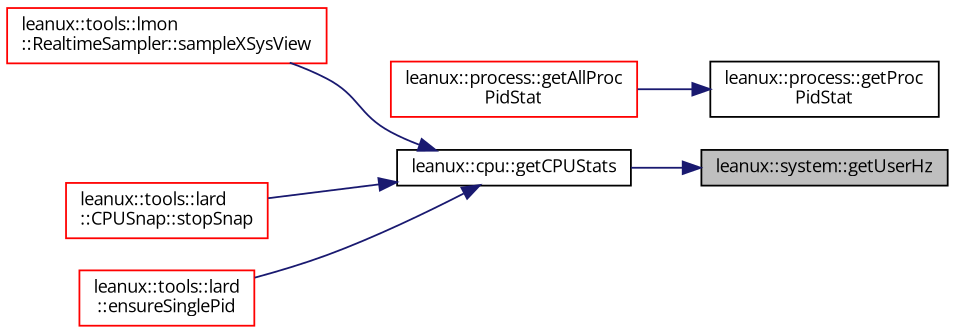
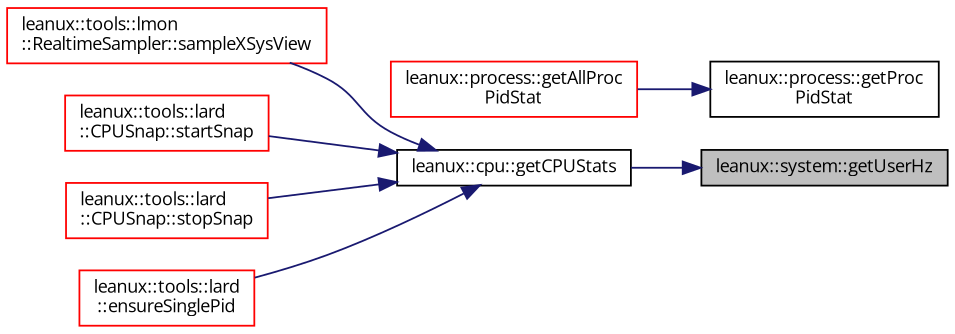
  digraph {
    fontname="Open Sans"
    rankdir=RL
    node [color=red fontname="Open Sans" fontsize=10 shape=record]
    edge [color=midnightblue dir=back fontname="Open Sans" fontsize=10 labelfontname=Helvetica labelfontsize=10 style=solid]
    n1 [color=black fillcolor=grey75 fontcolor=black height=0.2 label="leanux::system::getUserHz" style=filled width=0.4]
    n2 [color=black height=0.2 label="leanux::cpu::getCPUStats" width=0.4]
    n3 [height=0.2 label="leanux::tools::lmon\l::RealtimeSampler::sampleXSysView" width=0.4]
+   n4 [height=0.2 label="leanux::tools::lard\l::CPUSnap::startSnap" width=0.4]
    n5 [height=0.2 label="leanux::tools::lard\l::CPUSnap::stopSnap" width=0.4]
    n6 [height=0.2 label="leanux::tools::lard\l::ensureSinglePid" width=0.4]
    n7 [color=black height=0.2 label="leanux::process::getProc\lPidStat" width=0.4]
    n8 [height=0.2 label="leanux::process::getAllProc\lPidStat" width=0.4]
    n1 -> n2
    n2 -> n3
+   n2 -> n4
    n2 -> n5
    n2 -> n6
    n7 -> n8
  }
